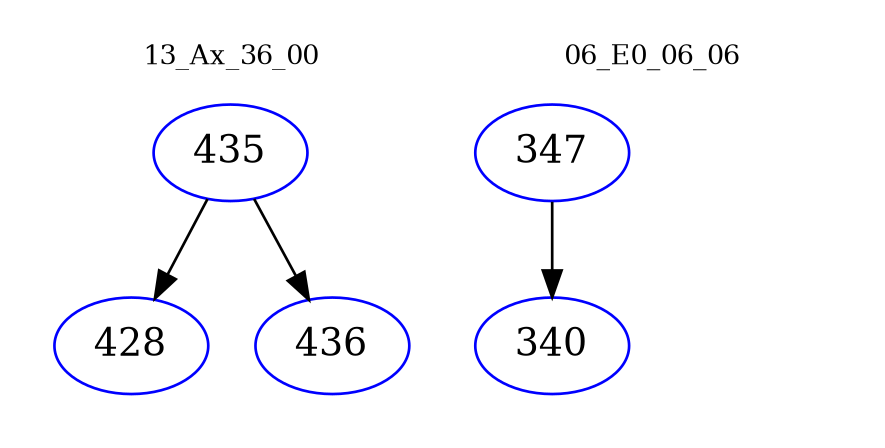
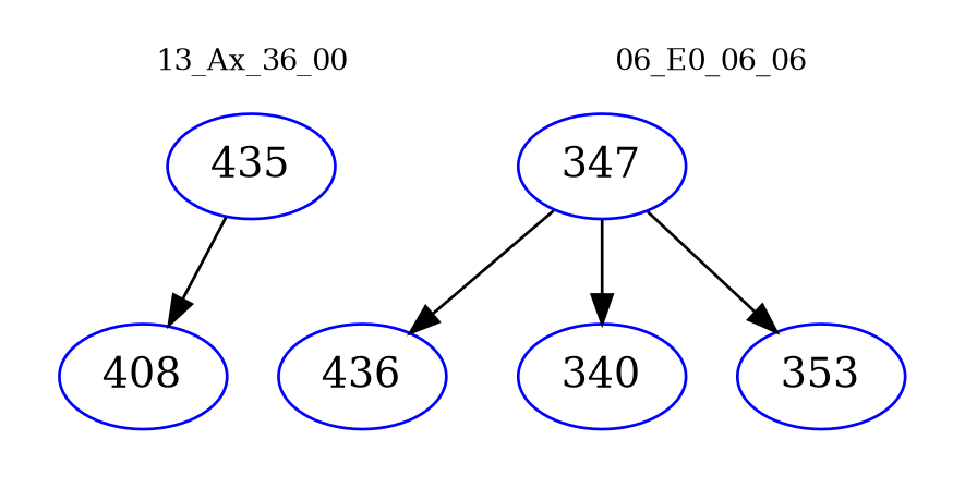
  digraph {
    node [color=blue]
    edge [color=black]
    n1 [label=435]
-   n2 [label=428]
+   n2 [label=408]
    n3 [label=436]
    n4 [label=347]
    n5 [label=340]
+   n6 [label=353]
    subgraph cluster_1 {
      color=white
      fontsize=10
      label="13_Ax_36_00"
      n1
      n2
      n3
    }
    subgraph cluster_2 {
      color=white
      fontsize=10
      label="06_E0_06_06"
      n4
      n5
+     n6
    }
    n1 -> n2
-   n1 -> n3
+   n4 -> n3
    n4 -> n5
+   n4 -> n6
  }
